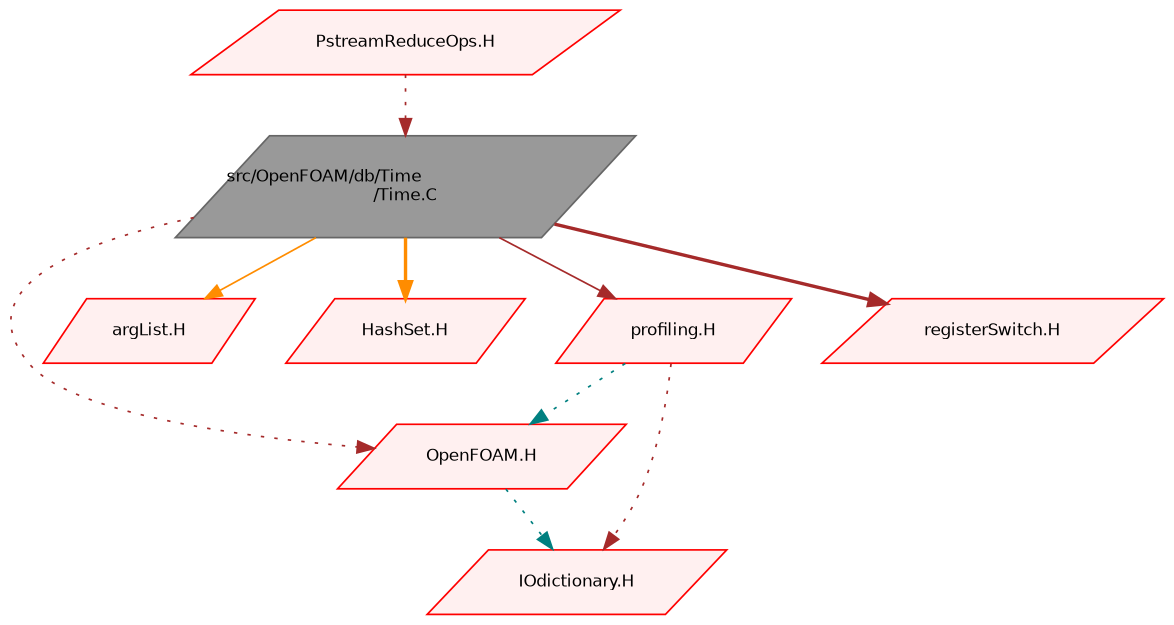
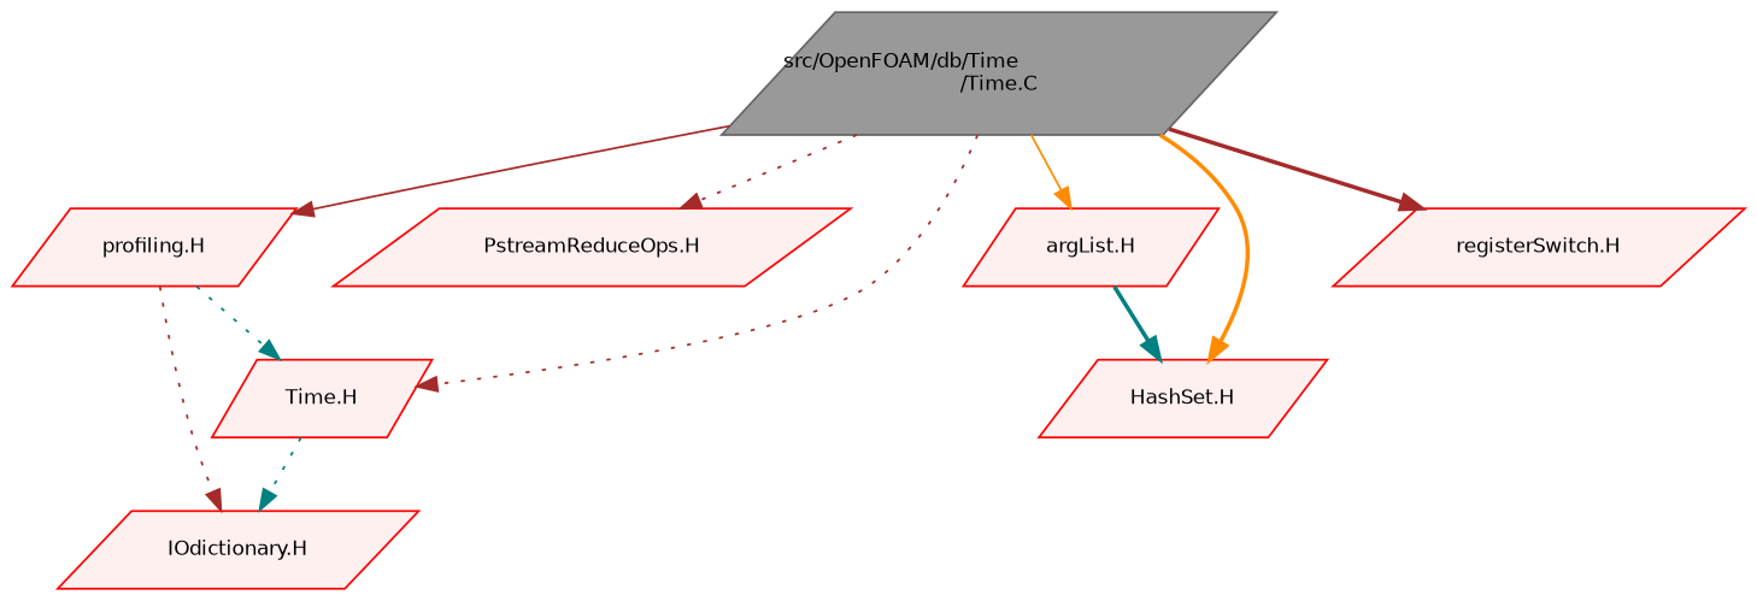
  digraph {
    node [color=red fillcolor="#FFF0F0" fontname=Helvetica fontsize=10 shape=parallelogram style=filled]
    edge [color=brown fontname=Helvetica fontsize=10 labelfontname=Helvetica labelfontsize=10 style=dotted]
    n1 [color=gray40 fillcolor=grey60 fontcolor=black height=0.2 label="src/OpenFOAM/db/Time\l/Time.C" width=0.4]
-   n2 [height=0.2 label="OpenFOAM.H" width=0.4]
+   n2 [height=0.2 label="Time.H" width=0.4]
    n3 [height=0.2 label="PstreamReduceOps.H" width=0.4]
    n4 [height=0.2 label="argList.H" width=0.4]
    n5 [height=0.2 label="HashSet.H" width=0.4]
    n6 [height=0.2 label="profiling.H" width=0.4]
    n7 [height=0.2 label="registerSwitch.H" width=0.4]
    n8 [height=0.2 label="IOdictionary.H" width=0.4]
    n1 -> n2
-   n3 -> n1
+   n1 -> n3
    n1 -> n4 [color=darkorange style=solid]
    n1 -> n5 [color=darkorange style=bold]
    n1 -> n6 [style=solid]
    n1 -> n7 [style=bold]
    n2 -> n8 [color=teal]
+   n4 -> n5 [color=teal style=bold]
    n6 -> n2 [color=teal]
    n6 -> n8
  }
